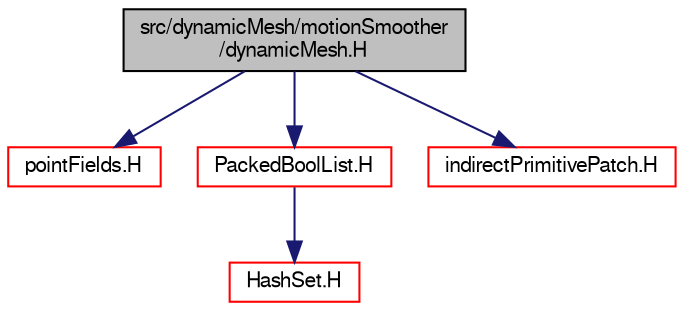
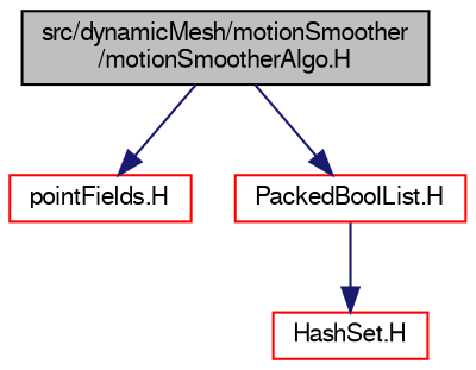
  digraph {
    node [color=red fontname=FreeSans fontsize=10 shape=record]
    edge [color=midnightblue fontname=FreeSans fontsize=10 labelfontname=FreeSans labelfontsize=10 style=solid]
-   n1 [color=black fillcolor=grey75 fontcolor=black height=0.2 label="src/dynamicMesh/motionSmoother\l/dynamicMesh.H" style=filled width=0.4]
+   n1 [color=black fillcolor=grey75 fontcolor=black height=0.2 label="src/dynamicMesh/motionSmoother\l/motionSmootherAlgo.H" style=filled width=0.4]
    n2 [height=0.2 label="pointFields.H" width=0.4]
    n3 [height=0.2 label="PackedBoolList.H" width=0.4]
-   n4 [height=0.2 label="indirectPrimitivePatch.H" width=0.4]
    n5 [height=0.2 label="HashSet.H" width=0.4]
    n1 -> n2
    n1 -> n3
-   n1 -> n4
    n3 -> n5
  }
